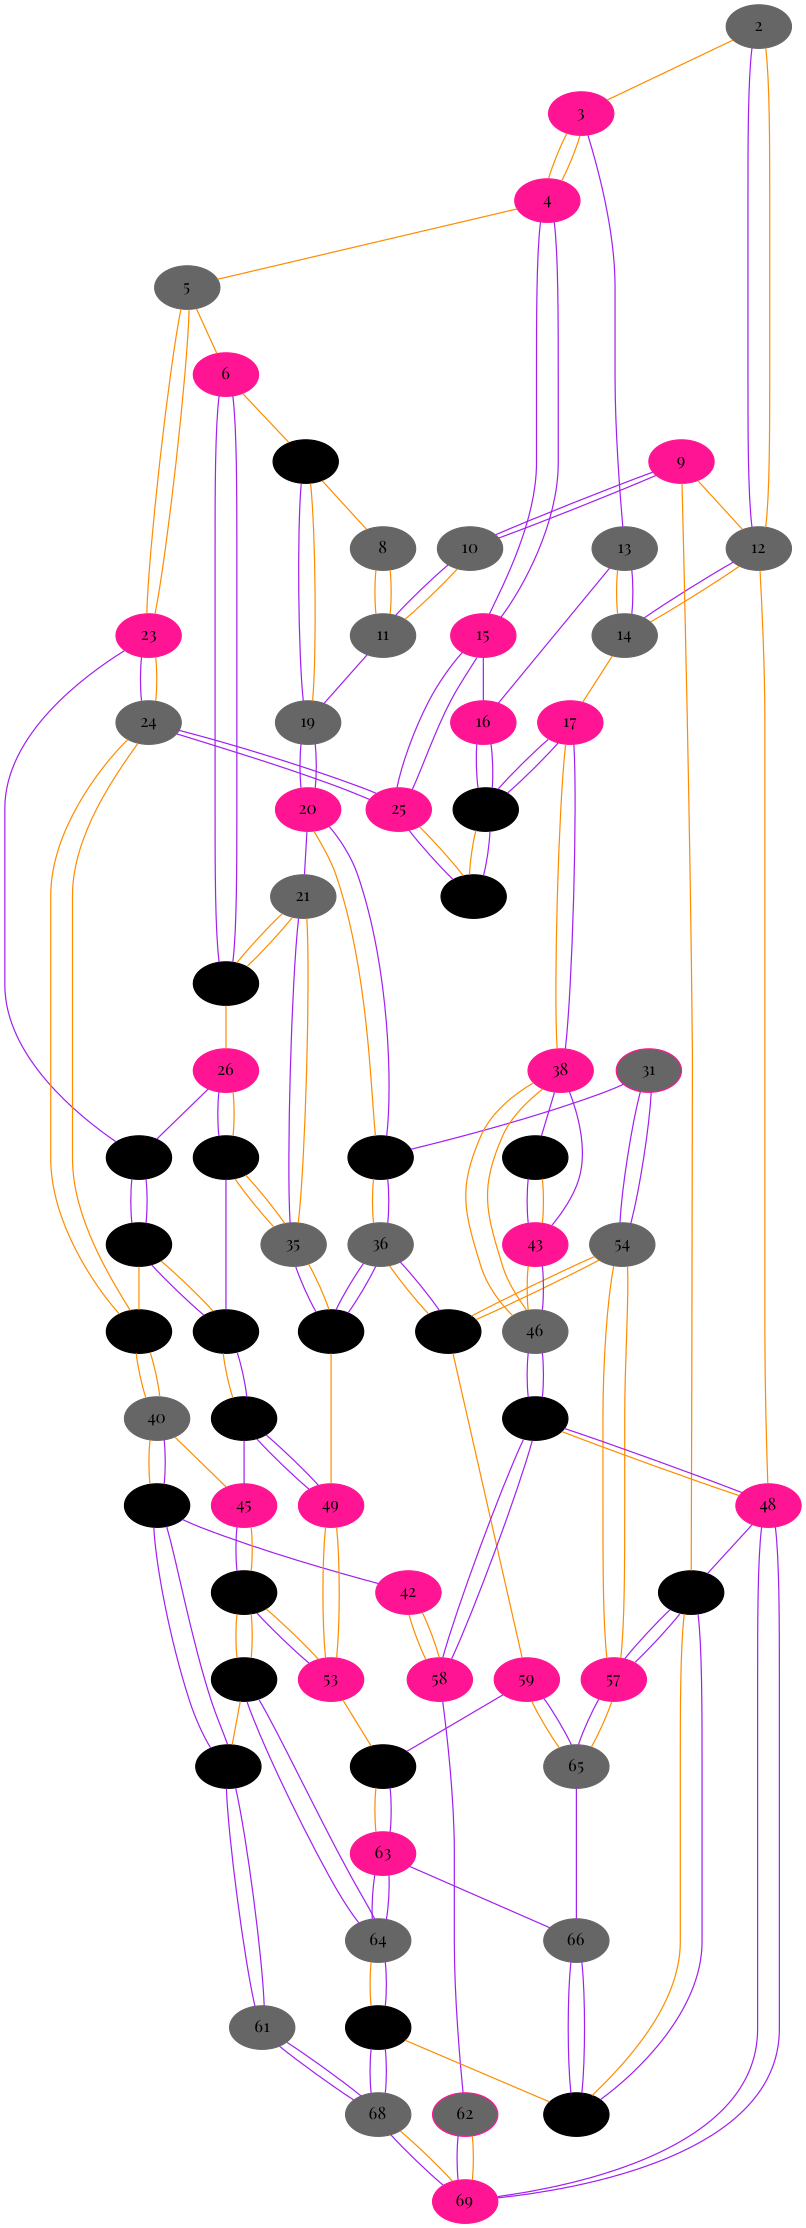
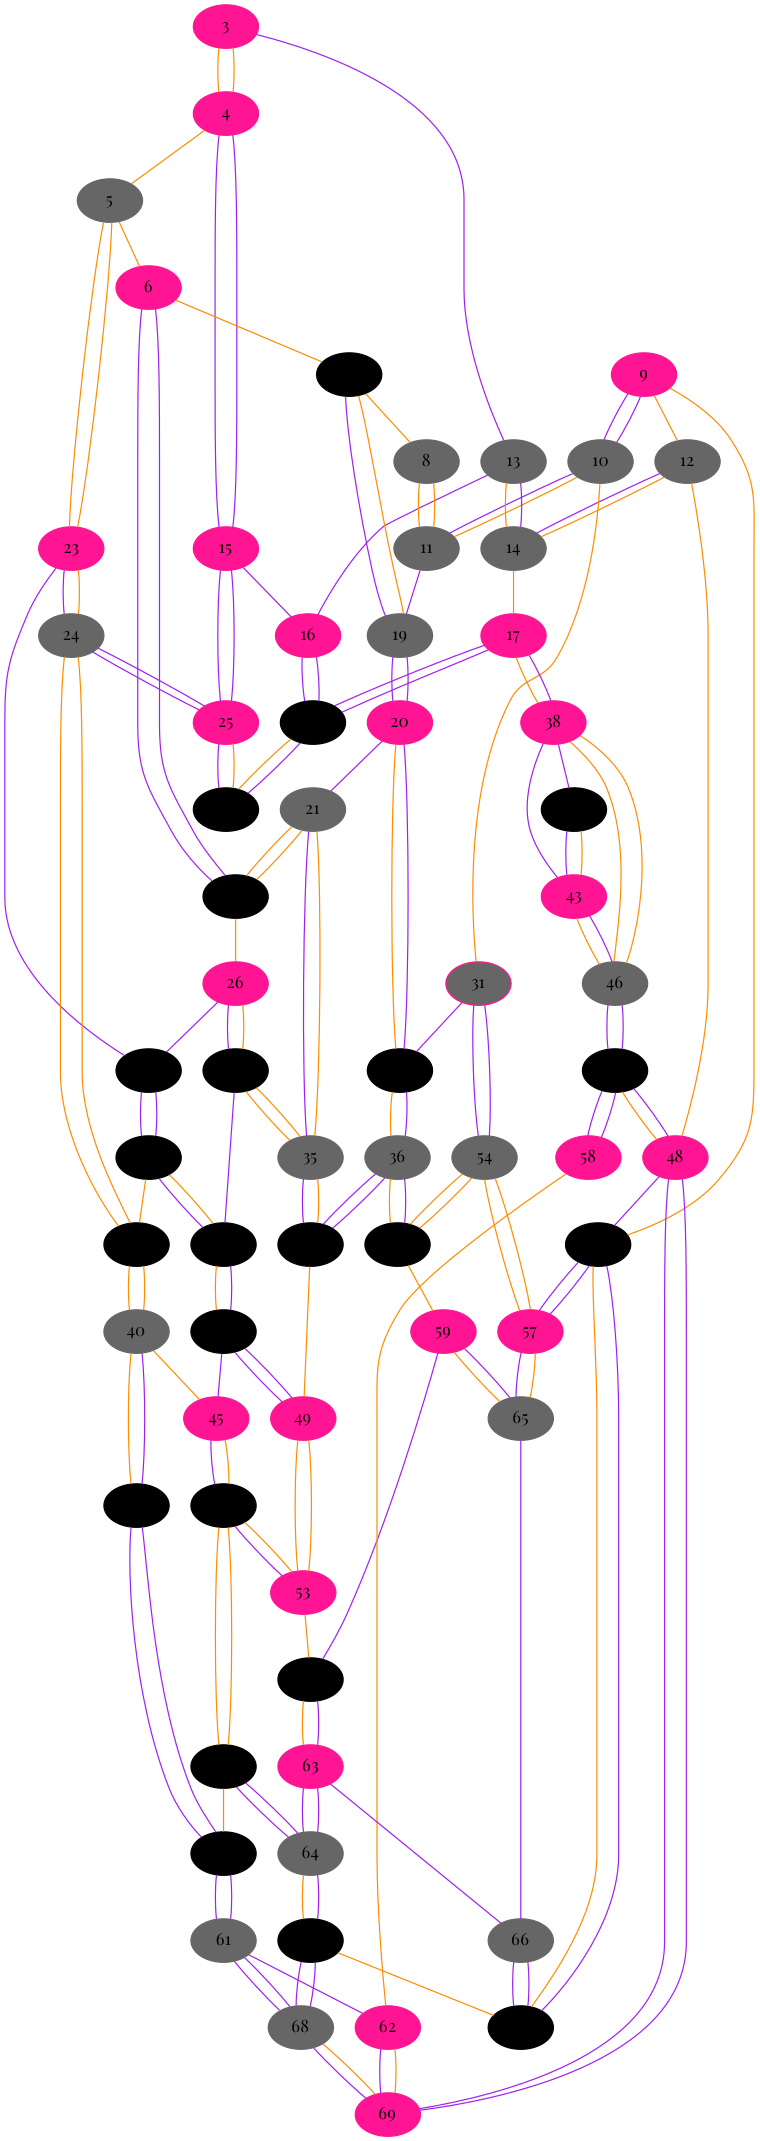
  graph {
    fontname="Playfair Display"
    node [color=deeppink fontname="Playfair Display" style=filled]
    edge [color=purple fontname="Playfair Display"]
-   2 [color=gray40]
    3
    12 [color=gray40]
    9
    10 [color=gray40]
    56 [color=black]
    4
    13 [color=gray40]
    14 [color=gray40]
    48
    5 [color=gray40]
    15
    16
    6
    23
    25
    7 [color=black]
    22 [color=black]
    24 [color=gray40]
    27 [color=black]
    8 [color=gray40]
    19 [color=gray40]
    26
    11 [color=gray40]
    20
    31 [fillcolor=gray40]
    57
    70 [color=black]
    32 [color=black]
    54 [color=gray40]
    17
    69
    18 [color=black]
    38
    28 [color=black]
    39 [color=black]
    46 [color=gray40]
    43
    21 [color=gray40]
    35 [color=gray40]
    36 [color=gray40]
    37 [color=black]
    33 [color=black]
    30 [color=black]
    29 [color=black]
    40 [color=gray40]
    34 [color=black]
    44 [color=black]
    41 [color=black]
    45
    55 [color=black]
    49
    59
    53
    47 [color=black]
-   42
    52 [color=black]
    50 [color=black]
    58
    61 [color=gray40]
-   62 [fillcolor=gray40]
+   62
    51 [color=black]
    60 [color=black]
    64 [color=gray40]
    67 [color=black]
    68 [color=gray40]
    63
    65 [color=gray40]
    66 [color=gray40]
-   2 -- 3 [color=darkorange]
-   2 -- 12
-   2 -- 12 [color=darkorange]
    3 -- 4 [color=darkorange]
    3 -- 4 [color=darkorange]
    3 -- 13
    12 -- 14
    12 -- 14 [color=darkorange]
    12 -- 48 [color=darkorange]
    9 -- 12 [color=darkorange]
    9 -- 10
    9 -- 10
    9 -- 56 [color=darkorange]
    10 -- 11
    10 -- 11 [color=darkorange]
+   10 -- 31 [color=darkorange]
    56 -- 57
    56 -- 57
    56 -- 70 [color=darkorange]
    56 -- 70
    4 -- 5 [color=darkorange]
    4 -- 15
    4 -- 15
    13 -- 14 [color=darkorange]
    13 -- 14
    13 -- 16
    14 -- 17 [color=darkorange]
    48 -- 56
    48 -- 69
    48 -- 69
    5 -- 6 [color=darkorange]
    5 -- 23 [color=darkorange]
    5 -- 23 [color=darkorange]
    15 -- 16
    15 -- 25
    15 -- 25
    16 -- 18
    16 -- 18
    6 -- 7 [color=darkorange]
    6 -- 22
    6 -- 22
    23 -- 24
    23 -- 24 [color=darkorange]
    23 -- 27
    25 -- 28
    25 -- 28 [color=darkorange]
    7 -- 8 [color=darkorange]
    7 -- 19
    7 -- 19 [color=darkorange]
    22 -- 26 [color=darkorange]
    24 -- 25
    24 -- 25
    24 -- 30 [color=darkorange]
    24 -- 30 [color=darkorange]
    27 -- 29
    27 -- 29
    8 -- 11 [color=darkorange]
    8 -- 11 [color=darkorange]
    19 -- 20
    19 -- 20
    26 -- 27
    26 -- 33
    26 -- 33 [color=darkorange]
    11 -- 19
    20 -- 32 [color=darkorange]
    20 -- 32
    20 -- 21
    31 -- 32
    31 -- 54
    31 -- 54
    57 -- 65
    57 -- 65 [color=darkorange]
    32 -- 36 [color=darkorange]
    32 -- 36
    54 -- 57 [color=darkorange]
    54 -- 57 [color=darkorange]
    54 -- 55 [color=darkorange]
    54 -- 55 [color=darkorange]
    17 -- 18
    17 -- 18
    17 -- 38 [color=darkorange]
    17 -- 38
    18 -- 28 [color=darkorange]
    18 -- 28
    38 -- 39
    38 -- 46 [color=darkorange]
    38 -- 46 [color=darkorange]
    38 -- 43
    39 -- 43
    39 -- 43 [color=darkorange]
    46 -- 47
    46 -- 47
    43 -- 46 [color=darkorange]
    43 -- 46
    21 -- 22 [color=darkorange]
    21 -- 22 [color=darkorange]
    21 -- 35
    21 -- 35 [color=darkorange]
    35 -- 37
    35 -- 37 [color=darkorange]
    36 -- 37
    36 -- 37
    36 -- 55 [color=darkorange]
    36 -- 55
    37 -- 49 [color=darkorange]
    33 -- 35 [color=darkorange]
    33 -- 35 [color=darkorange]
    33 -- 34
    30 -- 40 [color=darkorange]
    30 -- 40 [color=darkorange]
    29 -- 30 [color=darkorange]
    29 -- 34
    29 -- 34 [color=darkorange]
    40 -- 41 [color=darkorange]
    40 -- 41
    40 -- 45 [color=darkorange]
    34 -- 44 [color=darkorange]
    34 -- 44
    44 -- 45
    44 -- 49
    44 -- 49
-   41 -- 42
    41 -- 52
    41 -- 52
    45 -- 50
    45 -- 50 [color=darkorange]
    55 -- 59 [color=darkorange]
    49 -- 53 [color=darkorange]
    49 -- 53 [color=darkorange]
    59 -- 60
    59 -- 65 [color=darkorange]
    59 -- 65
    53 -- 60 [color=darkorange]
    47 -- 48 [color=darkorange]
    47 -- 48
    47 -- 58
    47 -- 58
-   42 -- 58 [color=darkorange]
-   42 -- 58 [color=darkorange]
    52 -- 61
    52 -- 61
    50 -- 53
    50 -- 53 [color=darkorange]
    50 -- 51 [color=darkorange]
    50 -- 51 [color=darkorange]
-   58 -- 62
+   58 -- 62 [color=darkorange]
+   61 -- 62
    61 -- 68
    61 -- 68
    62 -- 69
    62 -- 69 [color=darkorange]
    51 -- 52 [color=darkorange]
    51 -- 64
    51 -- 64
    60 -- 63 [color=darkorange]
    60 -- 63
    64 -- 67 [color=darkorange]
    64 -- 67
    67 -- 70 [color=darkorange]
    67 -- 68
    67 -- 68
    68 -- 69
    68 -- 69 [color=darkorange]
    63 -- 64
    63 -- 64
    63 -- 66
    65 -- 66
    66 -- 70
    66 -- 70
  }
